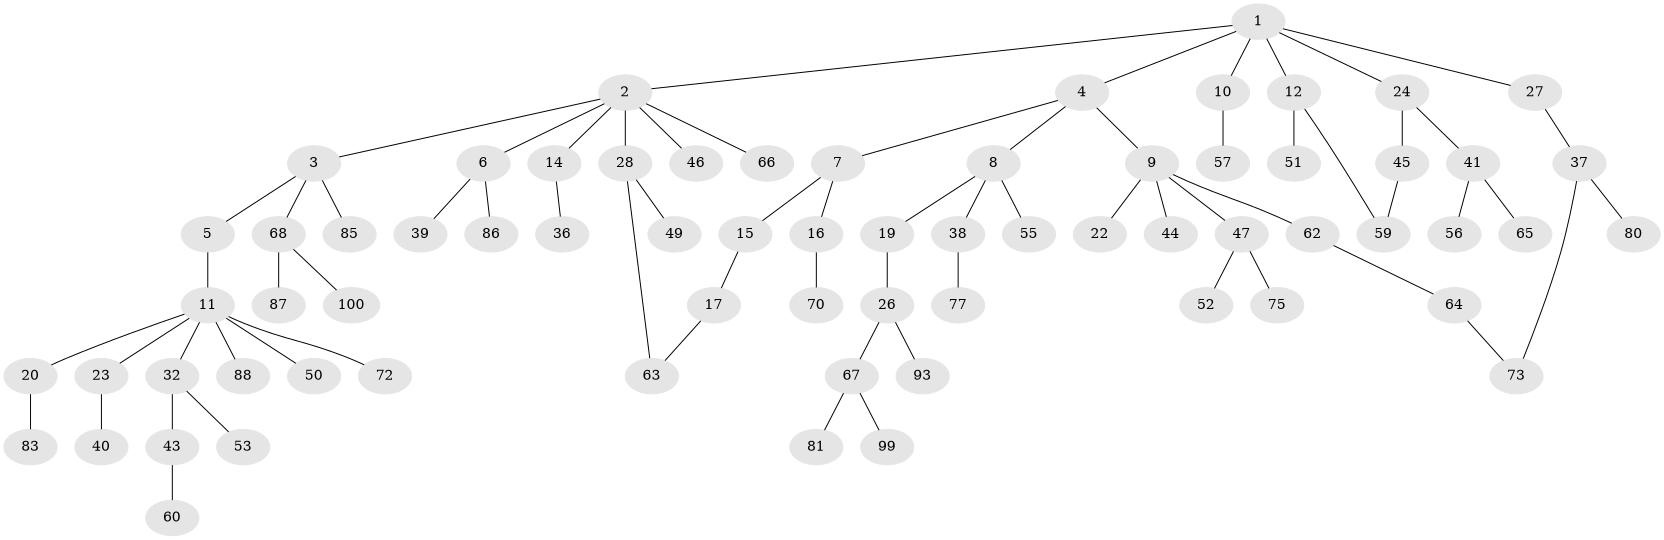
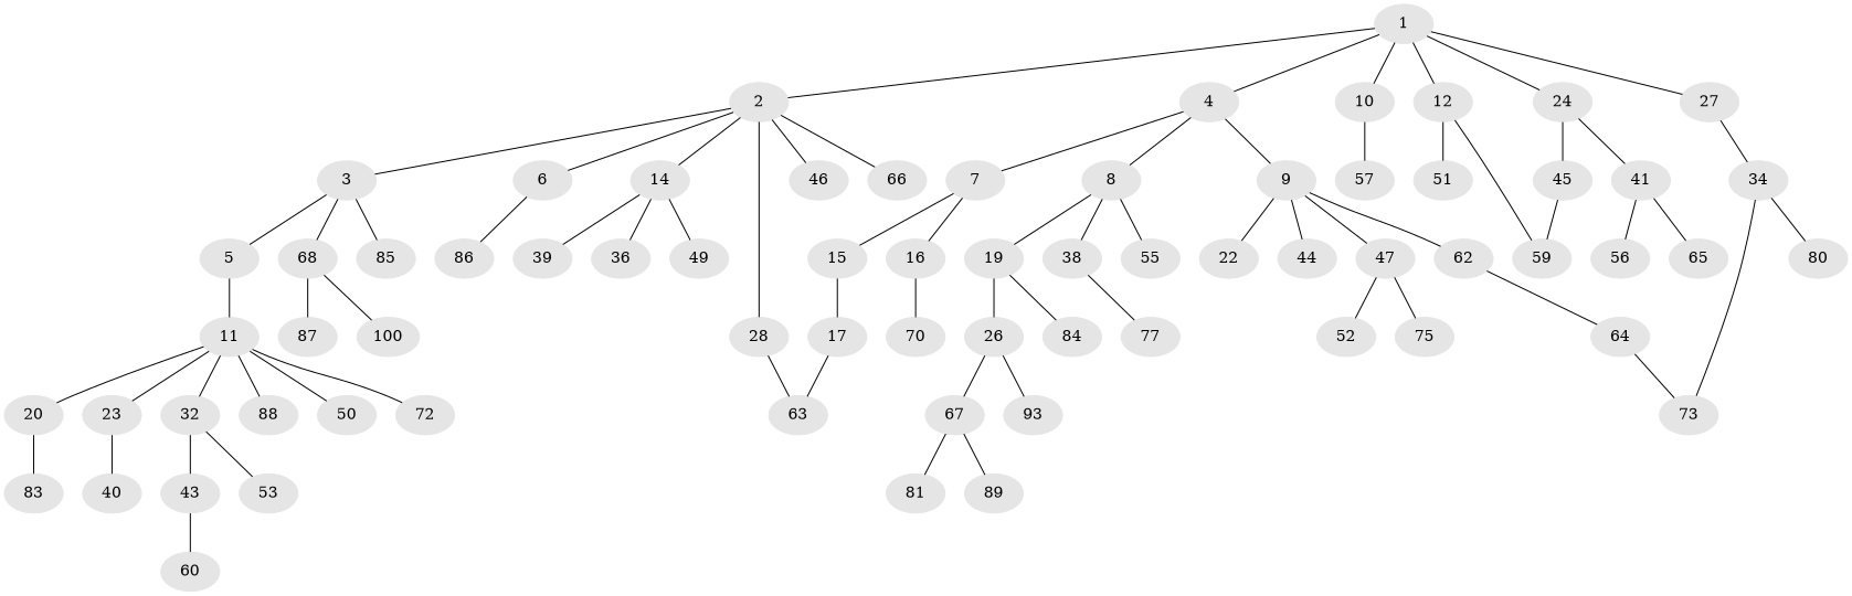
  graph {
    node [color=gray90 style=filled]
    1
    2
    4 [super="+76"]
    10
    12
    24
    27
    3 [super="+18"]
    6 [super="+61"]
    14
    28 [super="+30"]
    46 [super="+99"]
    66 [super="+91"]
    7
    8
    9 [super="+25"]
    57
    51
    59
    41 [super="+54"]
    45
-   37 [super="+78"]
+   37 [super="+78" label=34]
    5
    68
    85
    39 [super="+69"]
    86
    36
    63
    49
    11 [super="+13"]
    87
    100
    15 [super="+21"]
    16
    19
    n37 [label=38]
    55
    22
    44
    47
    62 [super="+92+79"]
    20
    23
    32
    n46 [label=88 super="+90"]
    50
    72 [super="+74"]
    17 [super="+33+95"]
    70 [super="+98"]
    26 [super="+29"]
+   84
    77
    52
    75
    64
    83
    40
    43
    53
    67
    93
    73
    56
    65 [super="+82"]
    81
-   89 [label=99]
+   89
    80
    60
    1 -- 2
    1 -- 4
    1 -- 10
    1 -- 12
    1 -- 24
    1 -- 27
    2 -- 3
    2 -- 6
    2 -- 14
    2 -- 28
    2 -- 46
    2 -- 66
    4 -- 7
    4 -- 8
    4 -- 9
    10 -- 57
    12 -- 51
    12 -- 59
    24 -- 41
    24 -- 45
    27 -- 37
    3 -- 5
    3 -- 68
    3 -- 85
-   6 -- 39
+   14 -- 39
    6 -- 86
    14 -- 36
    28 -- 63
-   28 -- 49
+   14 -- 49
    7 -- 15
    7 -- 16
    8 -- 19
    8 -- n37
    8 -- 55
    9 -- 22
    9 -- 44
    9 -- 47
    9 -- 62
    41 -- 56
    41 -- 65
    45 -- 59
    37 -- 73
    37 -- 80
    5 -- 11
    68 -- 87
    68 -- 100
    11 -- 20
    11 -- 23
    11 -- 32
    11 -- n46
    11 -- 50
    11 -- 72
    15 -- 17
    16 -- 70
    19 -- 26
+   19 -- 84
    n37 -- 77
    47 -- 52
    47 -- 75
    62 -- 64
    20 -- 83
    23 -- 40
    32 -- 43
    32 -- 53
    17 -- 63
    26 -- 67
    26 -- 93
    64 -- 73
    43 -- 60
    67 -- 81
    67 -- 89
  }
